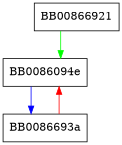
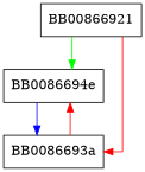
  digraph {
    splines=ortho
    node [shape=box]
    edge [color=red]
    n1 [label=BB00866921]
-   BB0086694e [label=BB0086094e]
+   BB0086694e
    BB0086693a
    n1 -> BB0086694e [color=green]
+   n1 -> BB0086693a
    BB0086694e -> BB0086693a [color=blue]
    BB0086693a -> BB0086694e
  }
